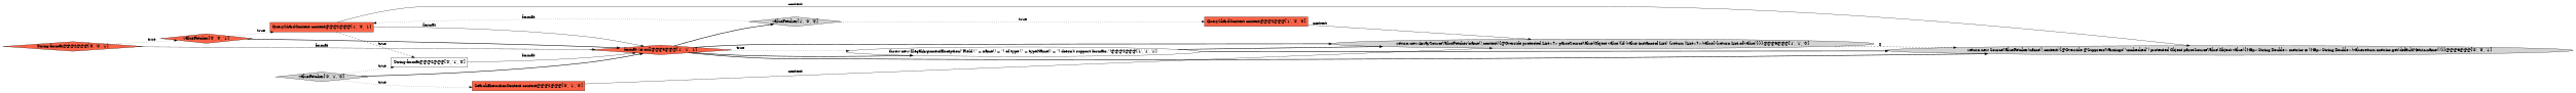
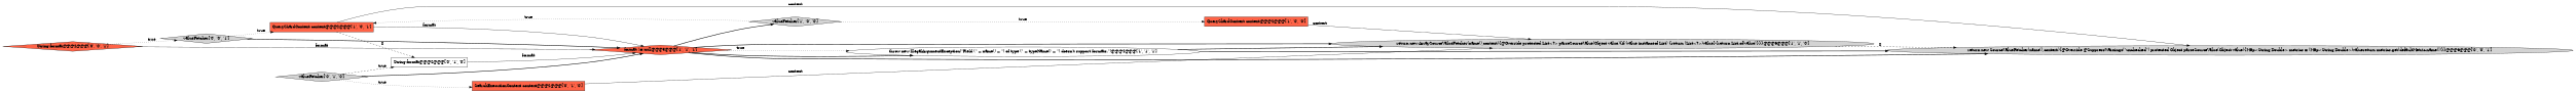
  digraph {
    rankdir=LR
    node [fillcolor=lightgray shape=diamond style=filled]
    edge [style=bold]
    n1 [label="return new ArraySourceValueFetcher(name(),context){@Override protected List<?> parseSourceValue(Object value){if (value instanceof List) {return (List<?>)value}{return List.of(value)}}}@@@6@@@['1', '1', '0']" shape=ellipse]
    n2 [label="return new SourceValueFetcher(name(),context){@Override @SuppressWarnings(\"unchecked\") protected Object parseSourceValue(Object value){Map<String,Double> metrics = (Map<String,Double>)valuereturn metrics.get(defaultMetric.name())}}@@@6@@@['0', '0', '1']" shape=ellipse]
    n3 [label="valueFetcher['1', '0', '0']"]
    n4 [fillcolor=tomato label="QueryShardContext context@@@2@@@['1', '0', '1']" shape=box]
    n5 [fillcolor=tomato label="QueryShardContext context@@@2@@@['1', '0', '0']" shape=box]
    n6 [fillcolor=tomato label="format != null@@@3@@@['1', '1', '1']"]
    n7 [fillcolor=white label="throw new IllegalArgumentException(\"Field (\" + name() + \"( of type (\" + typeName() + \"( doesn't support formats.\")@@@4@@@['1', '1', '1']" shape=ellipse]
    n8 [fillcolor=white label="String format@@@2@@@['0', '1', '0']" shape=box]
    n9 [fillcolor=tomato label="SearchExecutionContext context@@@2@@@['0', '1', '0']" shape=box]
-   n10 [fillcolor=tomato label="valueFetcher['0', '0', '1']"]
+   n10 [label="valueFetcher['0', '0', '1']"]
    n11 [fillcolor=tomato label="String format@@@2@@@['0', '0', '1']"]
    n12 [label="valueFetcher['0', '1', '0']"]
    n1 -> n2 [label=0 style=dashed]
-   n3 -> n4 [label=format style=dotted]
+   n3 -> n4 [label=true style=dotted]
    n3 -> n5 [label=true style=dotted]
    n4 -> n2 [label=context style=solid]
    n4 -> n6 [label=format style=solid]
-   n4 -> n8 [label=true style=dashed]
+   n4 -> n8 [label=0 style=dashed]
    n5 -> n1 [label=context style=solid]
    n6 -> n1
    n6 -> n2
    n6 -> n3
    n6 -> n7
    n6 -> n7 [label=true style=dotted]
    n7 -> n1
    n7 -> n2
    n8 -> n6 [label=format style=solid]
    n9 -> n1 [label=context style=solid]
    n10 -> n4 [label=true style=dotted]
    n10 -> n6
    n11 -> n6 [label=format style=solid]
    n11 -> n10 [label=true style=dotted]
    n12 -> n6
-   n12 -> n8 [label=true style=dotted]
+   n12 -> n8 [label=true style=dashed]
    n12 -> n9 [label=true style=dotted]
  }
